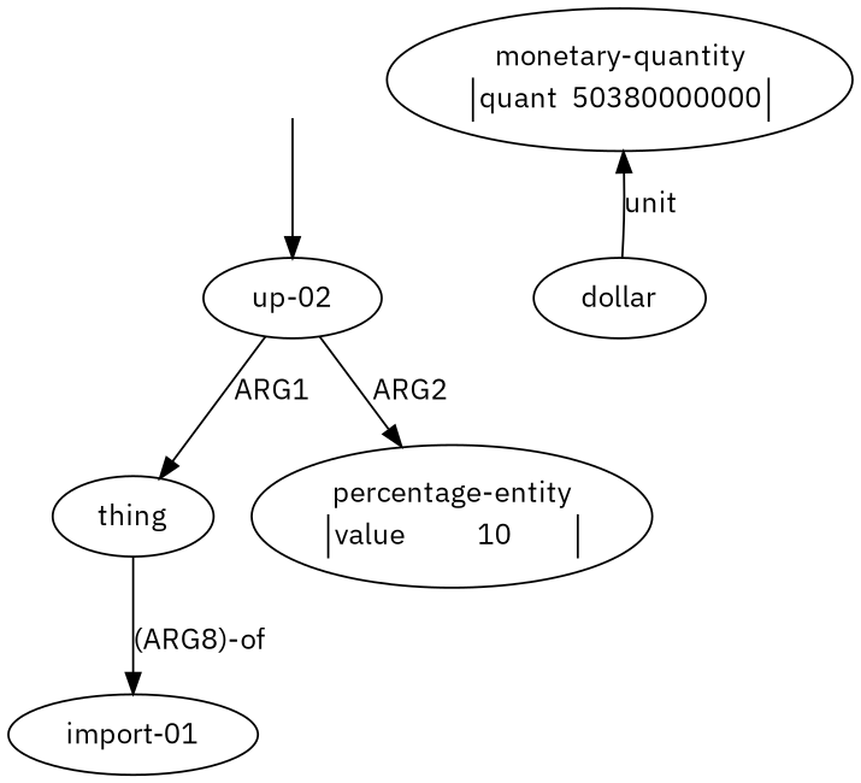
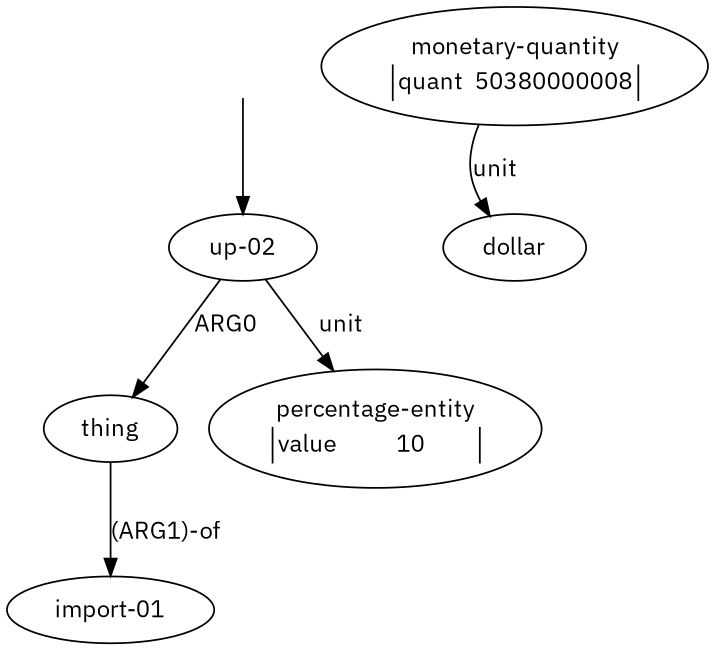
  digraph {
    fontname="IBM Plex Sans"
    node [fontname="IBM Plex Sans"]
    edge [fontname="IBM Plex Sans"]
    top [style=invis]
    n2 [label=<<table align="center" border="0" cellspacing="0"><tr><td colspan="2">up-02</td></tr></table>>]
    n3 [label=<<table align="center" border="0" cellspacing="0"><tr><td colspan="2">thing</td></tr></table>>]
    n4 [label=<<table align="center" border="0" cellspacing="0"><tr><td colspan="2">percentage-entity</td></tr><tr><td sides="l" border="1" align="left">value</td><td sides="r" border="1" align="left">10</td></tr></table>>]
    n5 [label=<<table align="center" border="0" cellspacing="0"><tr><td colspan="2">import-01</td></tr></table>>]
-   n6 [label=<<table align="center" border="0" cellspacing="0"><tr><td colspan="2">monetary-quantity</td></tr><tr><td sides="l" border="1" align="left">quant</td><td sides="r" border="1" align="left">50380000000</td></tr></table>>]
+   n6 [label=<<table align="center" border="0" cellspacing="0"><tr><td colspan="2">monetary-quantity</td></tr><tr><td sides="l" border="1" align="left">quant</td><td sides="r" border="1" align="left">50380000008</td></tr></table>>]
    n7 [label=<<table align="center" border="0" cellspacing="0"><tr><td colspan="2">dollar</td></tr></table>>]
    top -> n2
-   n2 -> n3 [label=ARG1]
-   n2 -> n4 [label=ARG2]
-   n3 -> n5 [label="(ARG8)-of"]
-   n7 -> n6 [label=unit]
+   n2 -> n3 [label=ARG0]
+   n2 -> n4 [label=unit]
+   n3 -> n5 [label="(ARG1)-of"]
+   n6 -> n7 [label=unit]
  }
